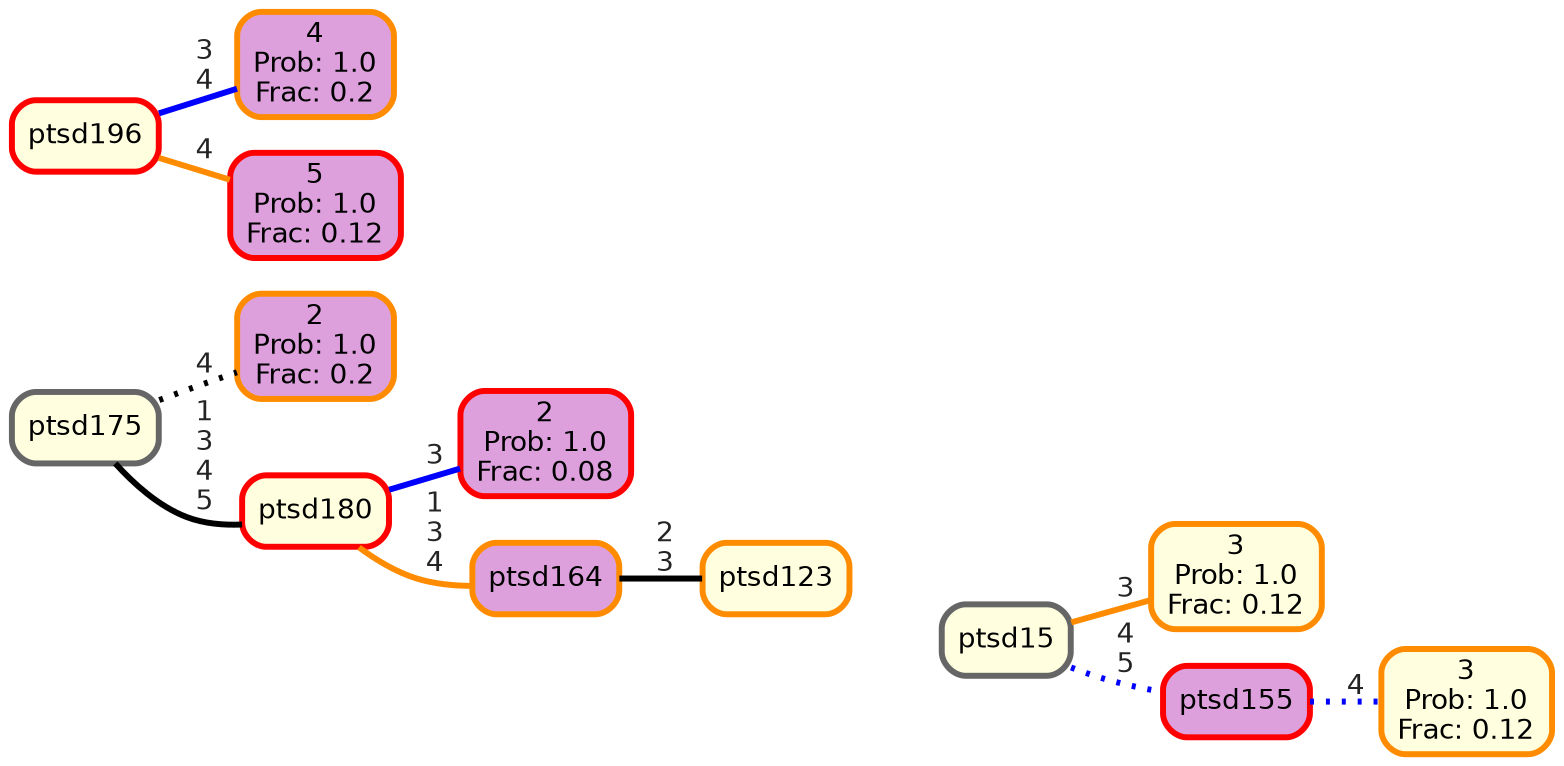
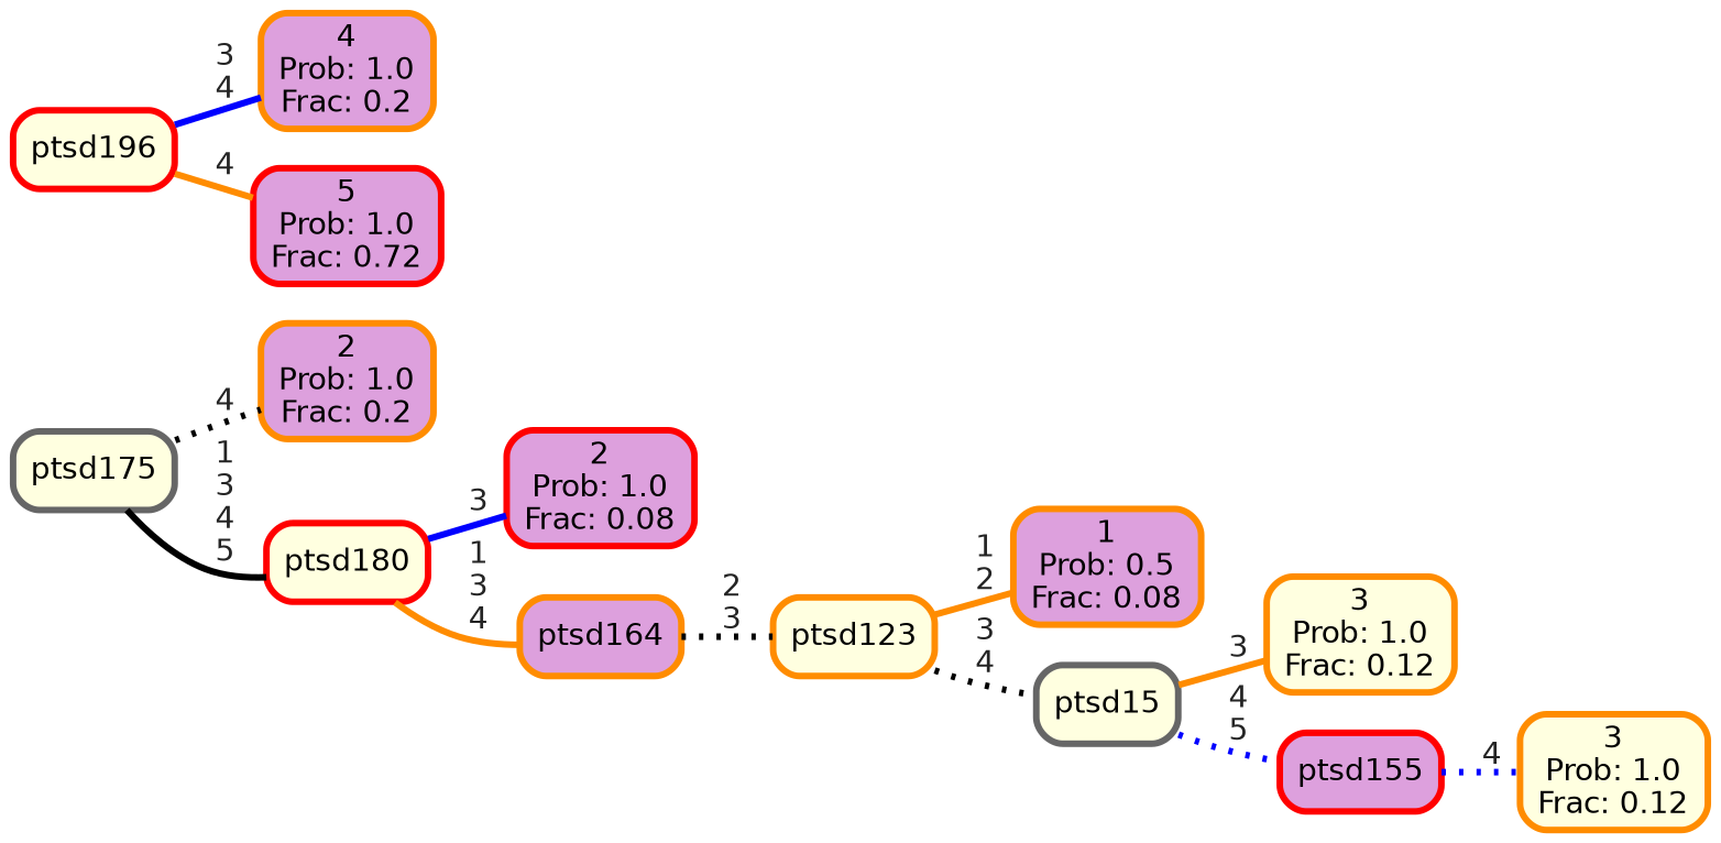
  graph {
    rankdir=LR
    ranksep="0 equally"
    splines=straight
    node [color=darkorange fillcolor=plum fontcolor=black fontname=helvetica penwidth=3 shape=box style="filled, rounded"]
    edge [color=black fontcolor=grey14 fontname=helvetica fontweight=bold penwidth=3 style=bold]
    n1 [label="2\nProb: 1.0\nFrac: 0.2"]
    n2 [color=gray40 fillcolor=lightyellow label=ptsd175]
    n3 [color=red fillcolor=lightyellow label=ptsd180]
    n4 [color=red label="2\nProb: 1.0\nFrac: 0.08"]
    n5 [label=ptsd164]
    n6 [fillcolor=lightyellow label=ptsd123]
+   n7 [label="1\nProb: 0.5\nFrac: 0.08"]
    n8 [color=gray40 fillcolor=lightyellow label=ptsd15]
    n9 [fillcolor=lightyellow label="3\nProb: 1.0\nFrac: 0.12"]
    n10 [color=red label=ptsd155]
    n11 [fillcolor=lightyellow label="3\nProb: 1.0\nFrac: 0.12"]
    n12 [color=red fillcolor=lightyellow label=ptsd196]
    n13 [label="4\nProb: 1.0\nFrac: 0.2"]
-   n14 [color=red label="5\nProb: 1.0\nFrac: 0.12"]
+   n14 [color=red label="5\nProb: 1.0\nFrac: 0.72"]
    subgraph sub_1 {
      rank=same
    }
    n2 -- n1 [label=" 4" style=dotted]
    n2 -- n3 [label=" 1\n 3\n 4\n 5"]
    n3 -- n4 [color=blue label=" 3"]
    n3 -- n5 [color=darkorange label=" 1\n 3\n 4"]
-   n5 -- n6 [label=" 2\n 3"]
+   n5 -- n6 [label=" 2\n 3" style=dotted]
+   n6 -- n7 [color=darkorange label=" 1\n 2"]
+   n6 -- n8 [label=" 3\n 4" style=dotted]
    n8 -- n9 [color=darkorange label=" 3"]
    n8 -- n10 [color=blue label=" 4\n 5" style=dotted]
    n10 -- n11 [color=blue label=" 4" style=dotted]
    n12 -- n13 [color=blue label=" 3\n 4"]
    n12 -- n14 [color=darkorange label=" 4"]
  }
